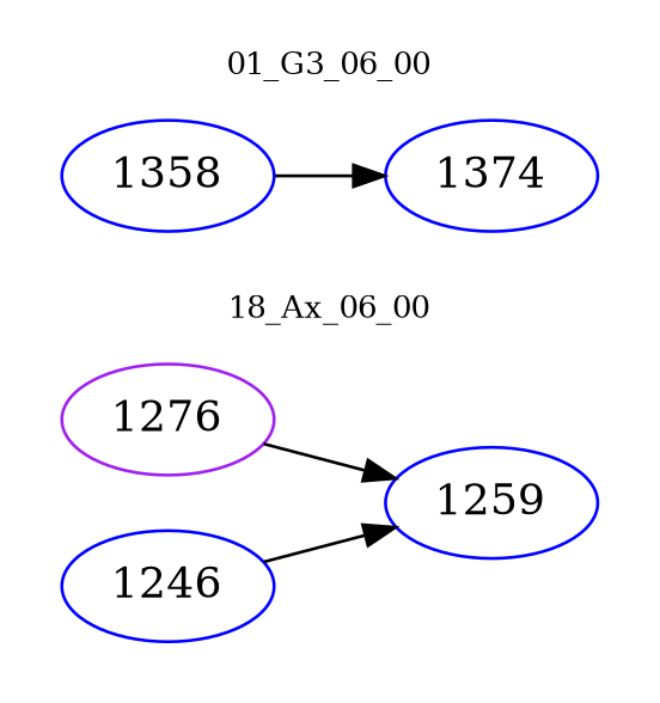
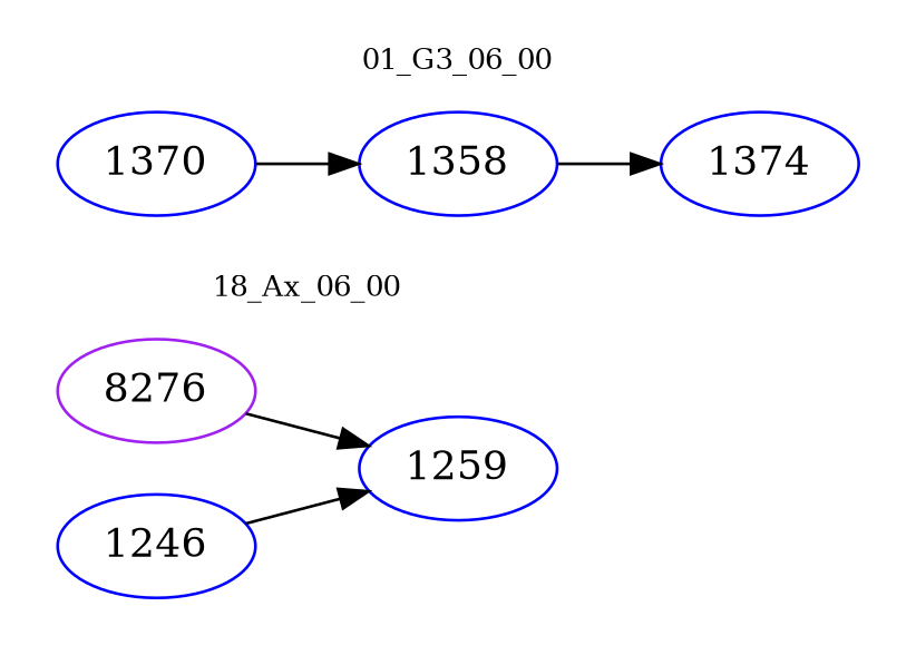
  digraph {
    rankdir=LR
    node [color=blue]
    edge [color=black]
-   n1 [color=purple label=1276]
+   n1 [color=purple label=8276]
    n2 [label=1246]
    n3 [label=1259]
+   n4 [label=1370]
    n5 [label=1358]
    n6 [label=1374]
    subgraph cluster_1 {
      color=white
      fontsize=10
      label="18_Ax_06_00"
      n1
      n2
      n3
    }
    subgraph cluster_2 {
      color=white
      fontsize=10
      label="01_G3_06_00"
+     n4
      n5
      n6
    }
    n1 -> n3
    n2 -> n3
+   n4 -> n5
    n5 -> n6
  }
